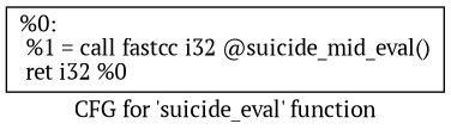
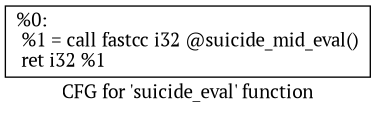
  digraph {
    label="CFG for 'suicide_eval' function"
    fontname="PT Serif"
-   n1 [label="{%0:\l  %1 = call fastcc i32 @suicide_mid_eval()\l  ret i32 %0\l}" shape=record fontname="PT Serif"]
+   n1 [label="{%0:\l  %1 = call fastcc i32 @suicide_mid_eval()\l  ret i32 %1\l}" shape=record fontname="PT Serif"]
  }
